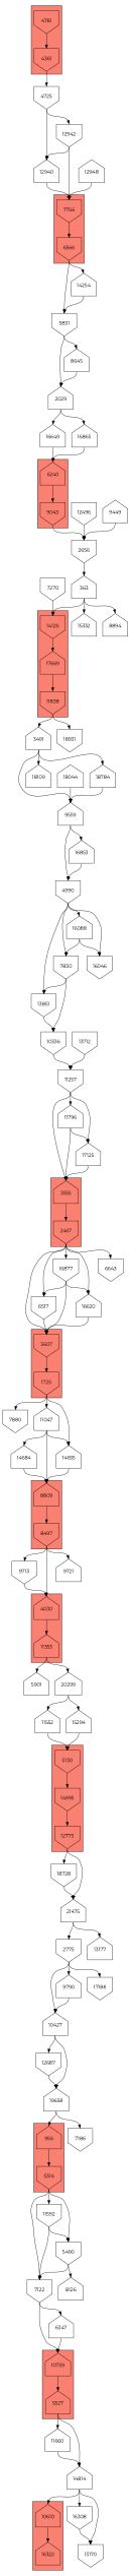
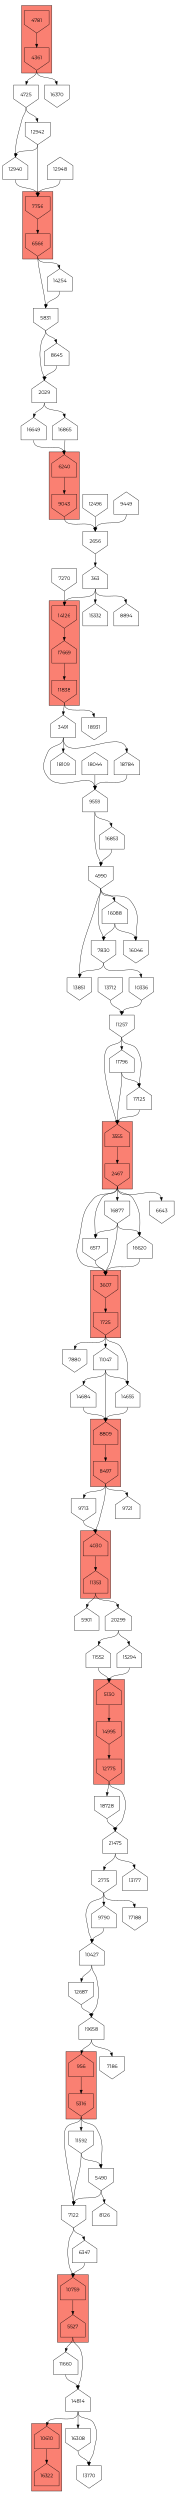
  digraph {
    fontname=Montserrat
    node [fontname=Montserrat shape=house]
    edge [fontname=Montserrat headport=n tailport=s]
    4781 [height=1 shape=invhouse width=1]
    4361 [height=1 shape=invhouse width=1]
    7756 [height=1 shape=invhouse width=1]
    6566 [height=1 shape=invhouse width=1]
    6240 [height=1 width=1]
    9043 [height=1 shape=invhouse width=1]
    14126 [height=1 shape=invhouse width=1]
    17669 [height=1 width=1]
    11838 [height=1 shape=invhouse width=1]
    3555 [height=1 width=1]
    2467 [height=1 shape=invhouse width=1]
    3607 [height=1 shape=invhouse width=1]
    1725 [height=1 shape=invhouse width=1]
    8809 [height=1 width=1]
    8497 [height=1 shape=invhouse width=1]
    4030 [height=1 width=1]
    11353 [height=1 width=1]
-   5130 [height=1 shape=invhouse width=1]
+   5130 [height=1 width=1]
    14995 [height=1 shape=invhouse width=1]
    12775 [height=1 shape=invhouse width=1]
    956 [height=1 width=1]
    5316 [height=1 shape=invhouse width=1]
    10759 [height=1 width=1]
    5527 [height=1 width=1]
    10610 [height=1 width=1]
    16322 [height=1 width=1]
    4725 [height=1 shape=invhouse width=1]
+   16370 [height=1 shape=invhouse width=1]
    5831 [height=1 shape=invhouse width=1]
    14254 [height=1 width=1]
    2656 [height=1 shape=invhouse width=1]
    3491 [height=1 width=1]
    18931 [height=1 shape=invhouse width=1]
    6517 [height=1 shape=invhouse width=1]
    16877 [height=1 shape=invhouse width=1]
    16620 [height=1 width=1]
    6643 [height=1 shape=invhouse width=1]
    7880 [height=1 shape=invhouse width=1]
    11047 [height=1 width=1]
    14655 [height=1 width=1]
    9713 [height=1 shape=invhouse width=1]
    9721 [height=1 width=1]
    5901 [height=1 width=1]
    20299 [height=1 width=1]
    18728 [height=1 shape=invhouse width=1]
    21475 [height=1 width=1]
    n47 [height=1 label=7122 shape=invhouse width=1]
    5490 [height=1 shape=invhouse width=1]
    11592 [height=1 shape=invhouse width=1]
    11660 [height=1 width=1]
    14814 [height=1 width=1]
    12940 [height=1 width=1]
    12942 [height=1 shape=invhouse width=1]
    2029 [height=1 width=1]
    8645 [height=1 width=1]
    363 [height=1 width=1]
    9559 [height=1 width=1]
    18784 [height=1 width=1]
    18109 [height=1 width=1]
    14684 [height=1 width=1]
    11552 [height=1 width=1]
    15294 [height=1 width=1]
    2775 [height=1 shape=invhouse width=1]
    13177 [height=1 width=1]
    6347 [height=1 width=1]
    8126 [height=1 width=1]
    13170 [height=1 shape=invhouse width=1]
    16308 [height=1 shape=invhouse width=1]
    16649 [height=1 width=1]
    16865 [height=1 width=1]
    8894 [height=1 width=1]
    15332 [height=1 width=1]
    12496 [height=1 shape=invhouse width=1]
    4990 [height=1 shape=invhouse width=1]
    16853 [height=1 width=1]
    7830 [height=1 shape=invhouse width=1]
    13851 [height=1 shape=invhouse width=1]
    16088 [height=1 width=1]
    16046 [height=1 shape=invhouse width=1]
    10336 [height=1 shape=invhouse width=1]
    11257 [height=1 shape=invhouse width=1]
    11796 [height=1 width=1]
    17125 [height=1 width=1]
    9790 [height=1 width=1]
    10427 [height=1 width=1]
    17188 [height=1 shape=invhouse width=1]
    12687 [height=1 shape=invhouse width=1]
    19658 [height=1 width=1]
    7186 [height=1 shape=invhouse width=1]
    13712 [height=1 shape=invhouse width=1]
    18044 [height=1 width=1]
    7270 [height=1 shape=invhouse width=1]
    n93 [height=1 label=9449 width=1]
    12948 [height=1 width=1]
    subgraph cluster_1 {
      fillcolor=salmon
      style=filled
      4781
      4361
    }
    subgraph cluster_2 {
      fillcolor=salmon
      style=filled
      7756
      6566
    }
    subgraph cluster_3 {
      fillcolor=salmon
      style=filled
      6240
      9043
    }
    subgraph cluster_4 {
      fillcolor=salmon
      style=filled
      14126
      17669
      11838
    }
    subgraph cluster_5 {
      fillcolor=salmon
      style=filled
      3555
      2467
    }
    subgraph cluster_6 {
      fillcolor=salmon
      style=filled
      3607
      1725
    }
    subgraph cluster_7 {
      fillcolor=salmon
      style=filled
      8809
      8497
    }
    subgraph cluster_8 {
      fillcolor=salmon
      style=filled
      4030
      11353
    }
    subgraph cluster_9 {
      fillcolor=salmon
      style=filled
      5130
      14995
      12775
    }
    subgraph cluster_10 {
      fillcolor=salmon
      style=filled
      956
      5316
    }
    subgraph cluster_11 {
      fillcolor=salmon
      style=filled
      10759
      5527
    }
    subgraph cluster_12 {
      fillcolor=salmon
      style=filled
      10610
      16322
    }
    4781 -> 4361
    4361 -> 4725
+   4361 -> 16370
    7756 -> 6566
    6566 -> 5831
    6566 -> 14254
    6240 -> 9043
    9043 -> 2656
    14126 -> 17669
    17669 -> 11838
    11838 -> 3491
    11838 -> 18931
    3555 -> 2467
    2467 -> 3607
    2467 -> 6517
    2467 -> 16877
    2467 -> 16620
    2467 -> 6643
    3607 -> 1725
    1725 -> 7880
    1725 -> 11047
    1725 -> 14655
    8809 -> 8497
    8497 -> 4030
    8497 -> 9713
    8497 -> 9721
    4030 -> 11353
    11353 -> 5901
    11353 -> 20299
    5130 -> 14995
    14995 -> 12775
    12775 -> 18728
    12775 -> 21475
    956 -> 5316
    5316 -> n47
    5316 -> 5490
    5316 -> 11592
    10759 -> 5527
    5527 -> 11660
    5527 -> 14814
    10610 -> 16322
    4725 -> 12940
    4725 -> 12942
    5831 -> 2029
    5831 -> 8645
    14254 -> 5831
    2656 -> 363
    3491 -> 9559
    3491 -> 18784
    3491 -> 18109
    6517 -> 3607
    16877 -> 3607
    16877 -> 6517
    16877 -> 16620
    16620 -> 3607
    11047 -> 8809
    11047 -> 14655
    11047 -> 14684
    14655 -> 8809
    9713 -> 4030
    20299 -> 11552
    20299 -> 15294
    18728 -> 21475
    21475 -> 2775
    21475 -> 13177
    n47 -> 10759
    n47 -> 6347
    5490 -> n47
    5490 -> 8126
    11592 -> n47
    11592 -> 5490
    11660 -> 14814
    14814 -> 10610
    14814 -> 13170
    14814 -> 16308
    12940 -> 7756
    12942 -> 7756
    12942 -> 12940
    2029 -> 16649
    2029 -> 16865
    8645 -> 2029
    363 -> 14126
    363 -> 8894
    363 -> 15332
    9559 -> 4990
    9559 -> 16853
    18784 -> 9559
    14684 -> 8809
    11552 -> 5130
    15294 -> 5130
    2775 -> 9790
    2775 -> 10427
    2775 -> 17188
    6347 -> 10759
    16308 -> 13170
    16649 -> 6240
    16865 -> 6240
    12496 -> 2656
    4990 -> 7830
    4990 -> 13851
    4990 -> 16088
    4990 -> 16046
    16853 -> 4990
    7830 -> 13851
    7830 -> 10336
-   13851 -> 10336
    16088 -> 7830
    16088 -> 16046
    10336 -> 11257
    11257 -> 3555
    11257 -> 11796
    11257 -> 17125
    11796 -> 3555
    11796 -> 17125
    17125 -> 3555
    9790 -> 10427
    10427 -> 12687
    10427 -> 19658
    12687 -> 19658
    19658 -> 956
    19658 -> 7186
    13712 -> 11257
    18044 -> 9559
    7270 -> 14126
    n93 -> 2656
    12948 -> 7756
  }
